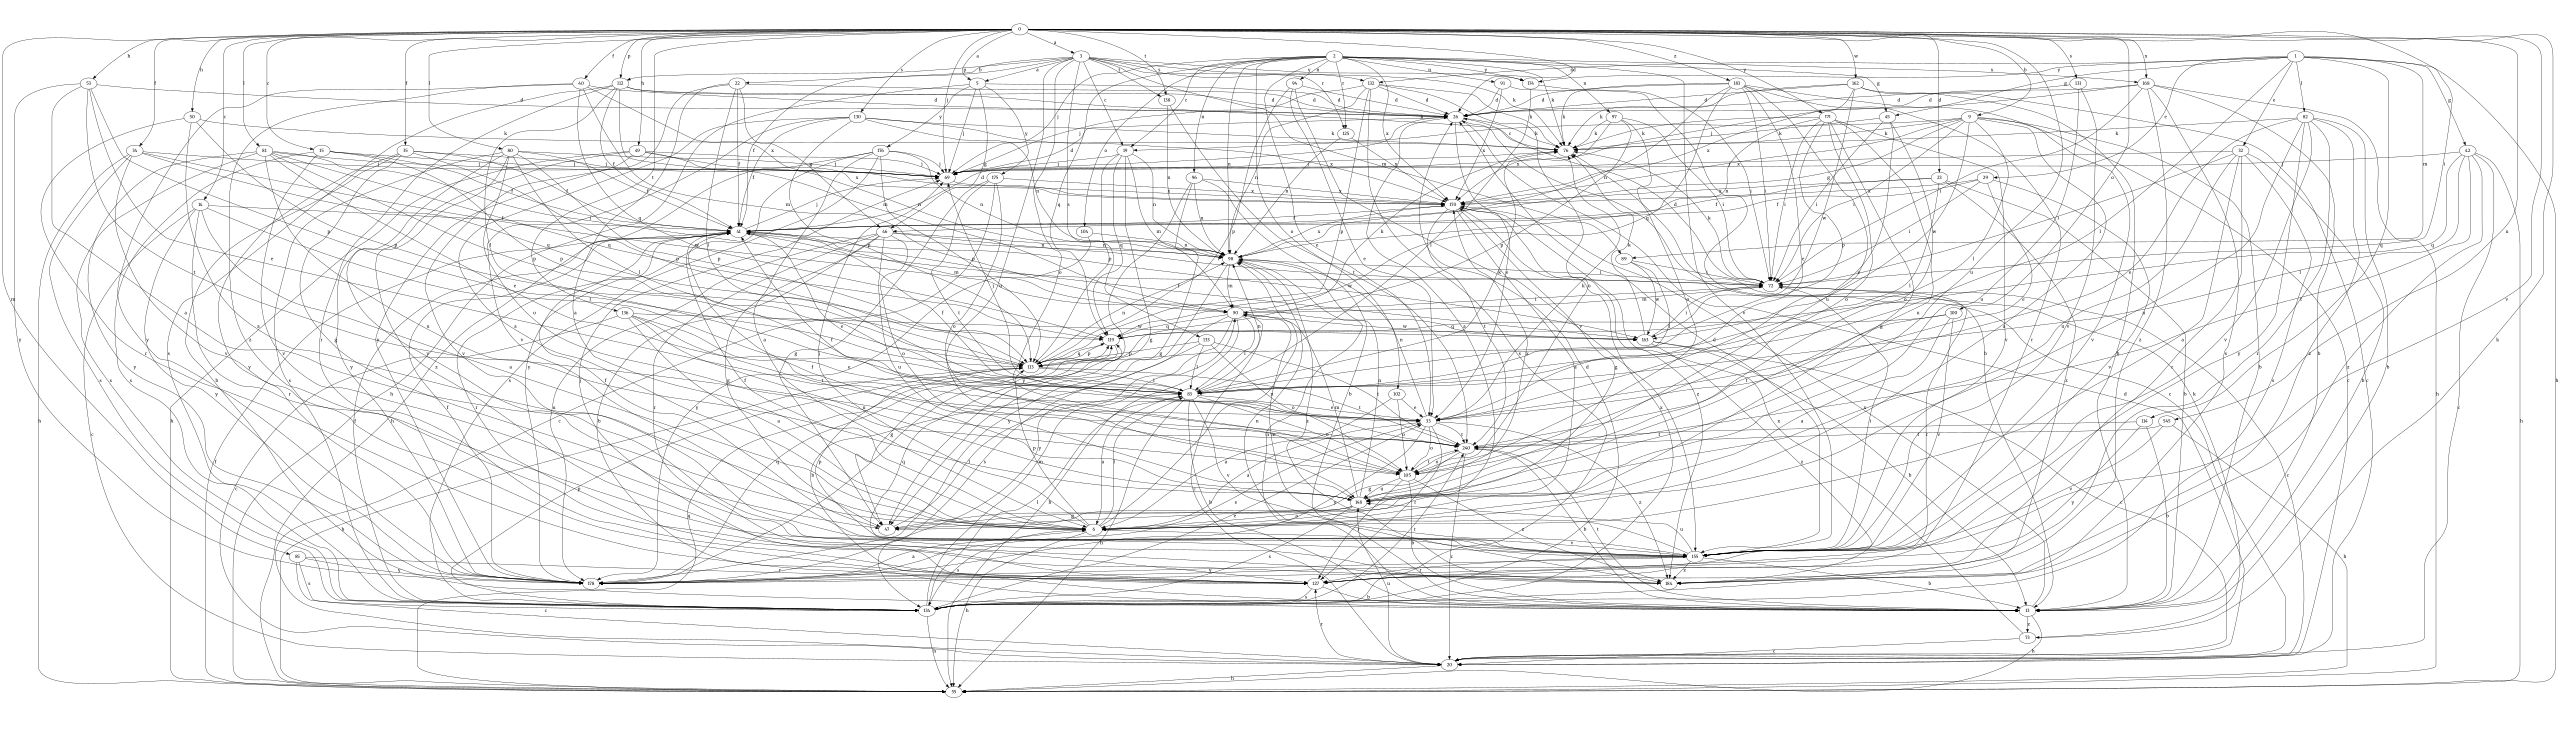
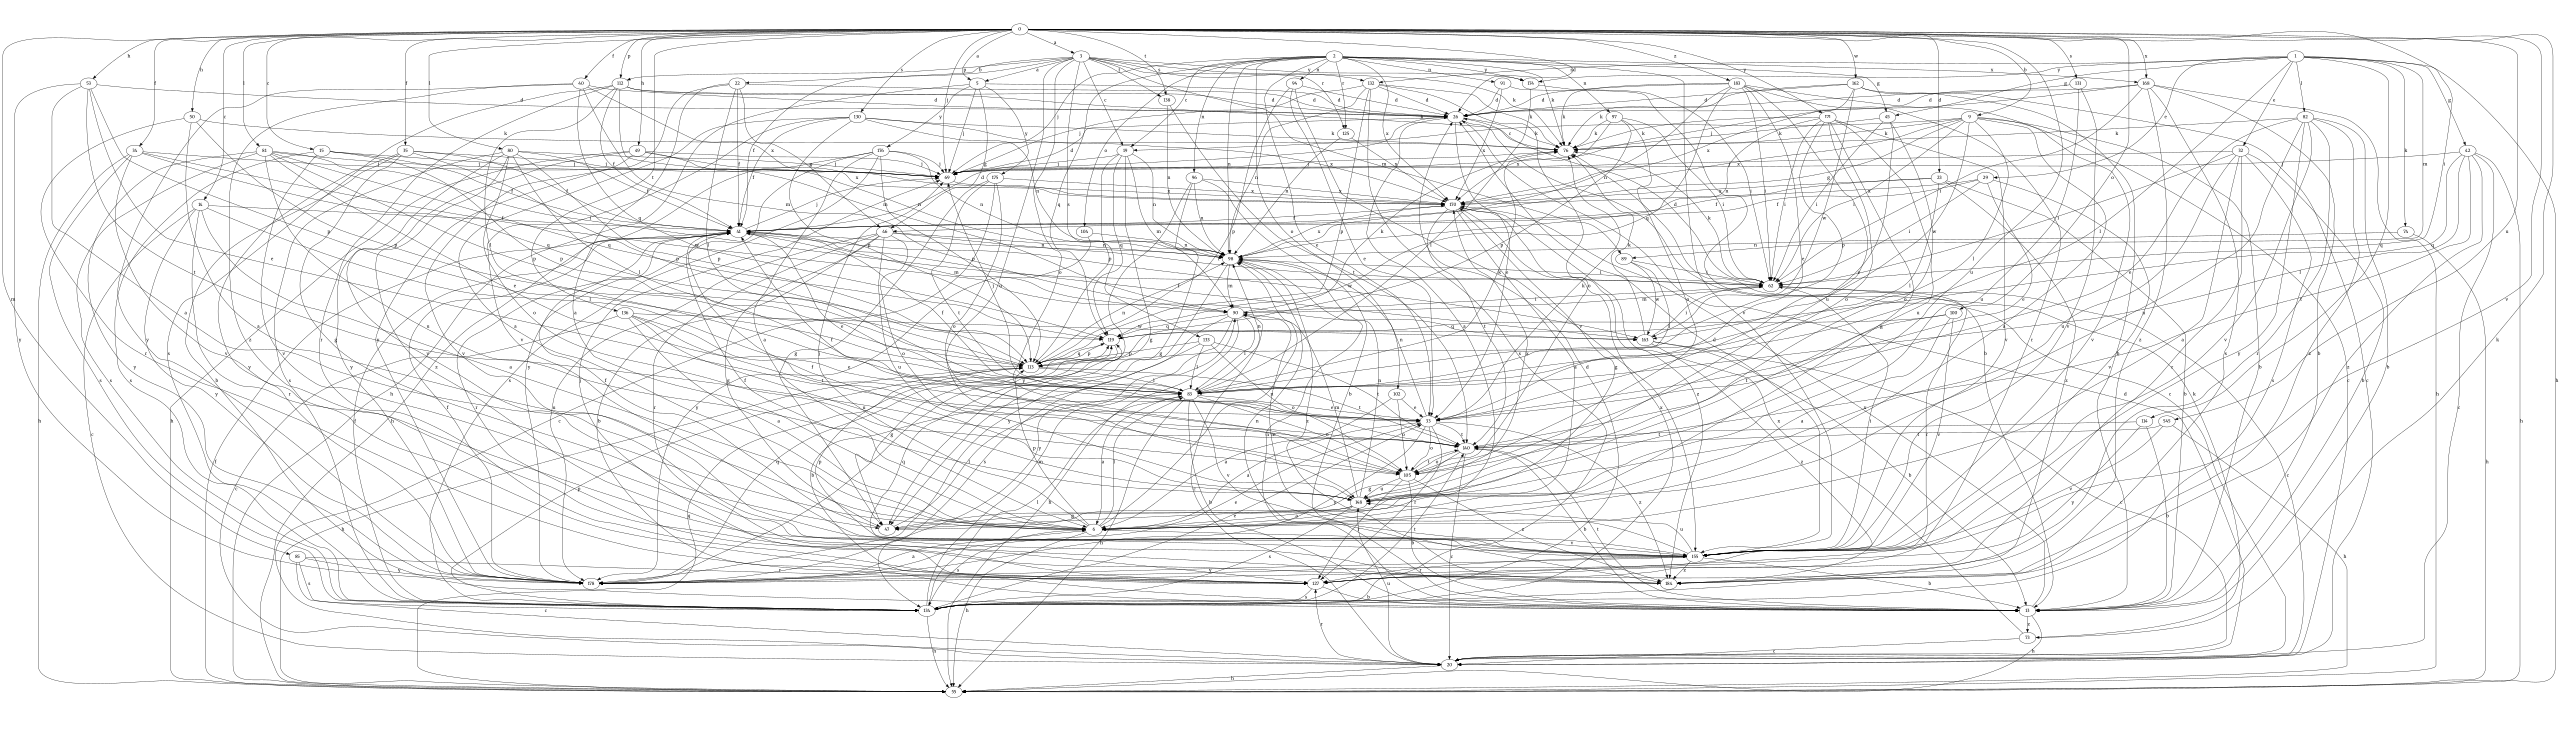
  strict digraph {
    fontname=Merriweather
    node [fontname=Merriweather]
    edge [fontname=Merriweather]
    0
    3
    5
    9
    14
    15
    23
    n8 [label=26]
    34
    35
    40
    49
    50
    53
-   62 [label=72]
+   62
    69
    73
    80
    81
    85
    100
    112
    130
    131
    136
    138
    n27 [label=545]
    148
    155
    162
    168
    171
    183
    89
    132
    174
    19
    76
    125
    n40 [label=22]
    41
    105
    133
    55
    46
    175
    176
    83
    170
    6
    13
    163
    178
    20
    127
    113
    134
    184
    33
    119
    47
    90
    98
-   140 [label=240]
+   140
    1
    29
    32
    42
    45
+   74
    82
    114
    2
    91
    94
    96
    97
    102
    104
    0 -> 3 [label=a]
    0 -> 5 [label=a]
    0 -> 9 [label=b]
    0 -> 14 [label=c]
    0 -> 15 [label=c]
    0 -> 23 [label=d]
    0 -> n8 [label=d]
    0 -> 34 [label=f]
    0 -> 35 [label=f]
    0 -> 40 [label=f]
    0 -> 49 [label=h]
    0 -> 50 [label=h]
    0 -> 53 [label=h]
    0 -> 62 [label=i]
    0 -> 69 [label=j]
    0 -> 73 [label=k]
    0 -> 80 [label=l]
    0 -> 81 [label=l]
    0 -> 85 [label=m]
    0 -> 100 [label=o]
    0 -> 112 [label=p]
    0 -> 130 [label=s]
    0 -> 131 [label=s]
    0 -> 136 [label=t]
    0 -> 138 [label=t]
    0 -> n27 [label=u]
    0 -> 148 [label=u]
    0 -> 155 [label=v]
    0 -> 162 [label=w]
    0 -> 168 [label=x]
    0 -> 171 [label=y]
    0 -> 183 [label=z]
    3 -> 5 [label=a]
    3 -> 112 [label=p]
    3 -> 138 [label=t]
    3 -> 148 [label=u]
    3 -> 89 [label=m]
    3 -> 132 [label=s]
    3 -> 174 [label=y]
    3 -> 19 [label=c]
    3 -> 76 [label=k]
    3 -> 125 [label=r]
    3 -> n40 [label=b]
    3 -> 41 [label=f]
    3 -> 105 [label=o]
    3 -> 133 [label=s]
    5 -> n8 [label=d]
    5 -> 69 [label=j]
    5 -> 55 [label=h]
    5 -> 46 [label=g]
    5 -> 175 [label=y]
    5 -> 176 [label=y]
    9 -> 62 [label=i]
    9 -> 155 [label=v]
    9 -> 19 [label=c]
    9 -> 76 [label=k]
    9 -> 46 [label=g]
    9 -> 83 [label=l]
    9 -> 170 [label=x]
    9 -> 6 [label=a]
    9 -> 13 [label=b]
    9 -> 163 [label=w]
    14 -> 41 [label=f]
    14 -> 83 [label=l]
    14 -> 6 [label=a]
    14 -> 178 [label=y]
    14 -> 20 [label=c]
    14 -> 127 [label=r]
    15 -> 69 [label=j]
    15 -> 155 [label=v]
    15 -> 41 [label=f]
    15 -> 113 [label=p]
    15 -> 134 [label=s]
    23 -> 41 [label=f]
    23 -> 83 [label=l]
    23 -> 170 [label=x]
    23 -> 13 [label=b]
    23 -> 184 [label=z]
    n8 -> 76 [label=k]
    n8 -> 6 [label=a]
    n8 -> 20 [label=c]
    n8 -> 33 [label=e]
    34 -> 69 [label=j]
    34 -> 155 [label=v]
    34 -> 55 [label=h]
    34 -> 163 [label=w]
    34 -> 134 [label=s]
    34 -> 119 [label=q]
    35 -> 69 [label=j]
    35 -> 41 [label=f]
    35 -> 13 [label=b]
    35 -> 178 [label=y]
    35 -> 113 [label=p]
    35 -> 47 [label=g]
    40 -> n8 [label=d]
    40 -> 170 [label=x]
    40 -> 178 [label=y]
    40 -> 184 [label=z]
    40 -> 119 [label=q]
    40 -> 90 [label=m]
    49 -> 69 [label=j]
    49 -> 155 [label=v]
    49 -> 55 [label=h]
    49 -> 170 [label=x]
    49 -> 178 [label=y]
    49 -> 98 [label=n]
    50 -> 76 [label=k]
    50 -> 6 [label=a]
    50 -> 127 [label=r]
    50 -> 113 [label=p]
    53 -> n8 [label=d]
    53 -> 6 [label=a]
    53 -> 178 [label=y]
    53 -> 113 [label=p]
    53 -> 33 [label=e]
    53 -> 140 [label=t]
    62 -> n8 [label=d]
    62 -> 76 [label=k]
    62 -> 20 [label=c]
    62 -> 127 [label=r]
    62 -> 90 [label=m]
    69 -> n8 [label=d]
    69 -> 170 [label=x]
    73 -> 76 [label=k]
    73 -> 170 [label=x]
    73 -> 20 [label=c]
    80 -> 69 [label=j]
    80 -> 155 [label=v]
    80 -> 41 [label=f]
    80 -> 105 [label=o]
    80 -> 83 [label=l]
    80 -> 113 [label=p]
    80 -> 134 [label=s]
    80 -> 184 [label=z]
    81 -> 62 [label=i]
    81 -> 69 [label=j]
    81 -> 148 [label=u]
    81 -> 178 [label=y]
    81 -> 113 [label=p]
    81 -> 134 [label=s]
    81 -> 33 [label=e]
    81 -> 119 [label=q]
    85 -> 178 [label=y]
    85 -> 20 [label=c]
    85 -> 127 [label=r]
    85 -> 134 [label=s]
    100 -> 155 [label=v]
    100 -> 6 [label=a]
    100 -> 119 [label=q]
    100 -> 140 [label=t]
    112 -> n8 [label=d]
    112 -> 76 [label=k]
    112 -> 41 [label=f]
    112 -> 83 [label=l]
    112 -> 127 [label=r]
    112 -> 134 [label=s]
    112 -> 90 [label=m]
    130 -> 155 [label=v]
    130 -> 76 [label=k]
    130 -> 41 [label=f]
    130 -> 170 [label=x]
    130 -> 6 [label=a]
    130 -> 113 [label=p]
    130 -> 98 [label=n]
    131 -> n8 [label=d]
    131 -> 148 [label=u]
    131 -> 155 [label=v]
    136 -> 148 [label=u]
    136 -> 6 [label=a]
    136 -> 163 [label=w]
    136 -> 20 [label=c]
    136 -> 33 [label=e]
    136 -> 140 [label=t]
    138 -> 98 [label=n]
    138 -> 140 [label=t]
    n27 -> 155 [label=v]
    n27 -> 55 [label=h]
    n27 -> 140 [label=t]
    148 -> 41 [label=f]
    148 -> 170 [label=x]
    148 -> 6 [label=a]
    148 -> 134 [label=s]
    148 -> 47 [label=g]
    148 -> 90 [label=m]
    148 -> 98 [label=n]
    155 -> n8 [label=d]
    155 -> 62 [label=i]
    155 -> 148 [label=u]
    155 -> 13 [label=b]
    155 -> 178 [label=y]
    155 -> 127 [label=r]
    155 -> 113 [label=p]
    155 -> 184 [label=z]
    155 -> 90 [label=m]
    162 -> n8 [label=d]
    162 -> 76 [label=k]
    162 -> 170 [label=x]
    162 -> 13 [label=b]
    162 -> 163 [label=w]
    162 -> 20 [label=c]
    168 -> n8 [label=d]
    168 -> 62 [label=i]
    168 -> 69 [label=j]
    168 -> 55 [label=h]
    168 -> 13 [label=b]
    168 -> 134 [label=s]
    168 -> 184 [label=z]
    171 -> 62 [label=i]
    171 -> 148 [label=u]
    171 -> 155 [label=v]
    171 -> 76 [label=k]
    171 -> 105 [label=o]
    171 -> 113 [label=p]
    171 -> 47 [label=g]
    171 -> 98 [label=n]
    183 -> n8 [label=d]
    183 -> 62 [label=i]
    183 -> 148 [label=u]
    183 -> 76 [label=k]
    183 -> 20 [label=c]
    183 -> 127 [label=r]
    183 -> 33 [label=e]
    183 -> 119 [label=q]
    183 -> 98 [label=n]
    89 -> 62 [label=i]
    89 -> 83 [label=l]
    89 -> 163 [label=w]
    132 -> n8 [label=d]
    132 -> 69 [label=j]
    132 -> 76 [label=k]
    132 -> 105 [label=o]
    132 -> 113 [label=p]
    132 -> 134 [label=s]
    132 -> 98 [label=n]
    174 -> 62 [label=i]
    174 -> 83 [label=l]
    19 -> 69 [label=j]
    19 -> 113 [label=p]
    19 -> 119 [label=q]
    19 -> 47 [label=g]
    19 -> 90 [label=m]
    19 -> 98 [label=n]
    76 -> 69 [label=j]
    125 -> 170 [label=x]
    125 -> 98 [label=n]
    n40 -> n8 [label=d]
    n40 -> 41 [label=f]
    n40 -> 46 [label=g]
    n40 -> 83 [label=l]
    n40 -> 6 [label=a]
    n40 -> 178 [label=y]
    41 -> n8 [label=d]
    41 -> 69 [label=j]
    41 -> 163 [label=w]
    41 -> 127 [label=r]
    41 -> 33 [label=e]
    41 -> 90 [label=m]
    41 -> 98 [label=n]
    105 -> 148 [label=u]
    105 -> 13 [label=b]
    105 -> 127 [label=r]
    105 -> 184 [label=z]
    105 -> 140 [label=t]
    133 -> 105 [label=o]
    133 -> 83 [label=l]
    133 -> 13 [label=b]
    133 -> 113 [label=p]
    133 -> 140 [label=t]
    55 -> 41 [label=f]
    55 -> 119 [label=q]
    46 -> 62 [label=i]
    46 -> 148 [label=u]
    46 -> 105 [label=o]
    46 -> 13 [label=b]
    46 -> 178 [label=u]
    46 -> 127 [label=r]
    46 -> 47 [label=g]
    46 -> 98 [label=n]
    175 -> 105 [label=o]
    175 -> 170 [label=x]
    175 -> 20 [label=c]
    175 -> 47 [label=g]
    175 -> 140 [label=t]
    176 -> 69 [label=j]
    176 -> 55 [label=h]
    176 -> 6 [label=a]
    176 -> 178 [label=y]
    176 -> 113 [label=p]
    176 -> 134 [label=s]
    176 -> 98 [label=n]
    83 -> 69 [label=j]
    83 -> 155 [label=v]
    83 -> 76 [label=k]
    83 -> 41 [label=f]
    83 -> 105 [label=o]
    83 -> 55 [label=h]
    83 -> 6 [label=a]
    83 -> 13 [label=b]
    83 -> 33 [label=e]
    83 -> 98 [label=n]
    170 -> 41 [label=f]
    170 -> 6 [label=a]
    170 -> 184 [label=z]
    170 -> 47 [label=g]
    170 -> 140 [label=t]
    6 -> 69 [label=j]
    6 -> 155 [label=v]
    6 -> 41 [label=f]
    6 -> 55 [label=h]
    6 -> 83 [label=l]
    6 -> 113 [label=p]
    6 -> 134 [label=s]
    6 -> 98 [label=n]
    13 -> 73 [label=z]
    13 -> 55 [label=h]
    13 -> 170 [label=x]
    13 -> 98 [label=n]
    13 -> 140 [label=t]
    163 -> 62 [label=i]
    163 -> 76 [label=k]
    163 -> 41 [label=f]
    163 -> 13 [label=b]
    163 -> 20 [label=c]
    163 -> 184 [label=z]
    178 -> 41 [label=f]
    178 -> 6 [label=a]
    178 -> 33 [label=e]
    178 -> 119 [label=q]
    20 -> n8 [label=d]
    20 -> 148 [label=u]
    20 -> 55 [label=h]
    20 -> 127 [label=r]
    127 -> 69 [label=j]
    127 -> 13 [label=b]
    127 -> 134 [label=s]
    113 -> 55 [label=h]
    113 -> 83 [label=l]
    113 -> 119 [label=q]
    113 -> 98 [label=n]
    113 -> 140 [label=t]
    134 -> n8 [label=d]
    134 -> 41 [label=f]
    134 -> 55 [label=h]
    134 -> 83 [label=l]
    134 -> 170 [label=x]
    134 -> 113 [label=p]
    134 -> 33 [label=e]
    134 -> 90 [label=m]
    134 -> 140 [label=t]
    184 -> 119 [label=q]
    184 -> 98 [label=n]
    33 -> 76 [label=k]
    33 -> 105 [label=o]
    33 -> 6 [label=a]
    33 -> 178 [label=y]
    33 -> 127 [label=r]
    33 -> 184 [label=z]
    33 -> 98 [label=n]
    33 -> 140 [label=t]
    119 -> 113 [label=p]
    119 -> 47 [label=g]
    47 -> 41 [label=f]
    47 -> 83 [label=l]
    90 -> 62 [label=i]
    90 -> 76 [label=k]
    90 -> 55 [label=h]
    90 -> 83 [label=l]
-   90 -> 163 [label=w]
    90 -> 178 [label=y]
    90 -> 20 [label=c]
    90 -> 134 [label=s]
    90 -> 119 [label=q]
    98 -> 62 [label=i]
    98 -> 170 [label=x]
    98 -> 178 [label=y]
    98 -> 184 [label=z]
    98 -> 90 [label=m]
    140 -> 41 [label=f]
    140 -> 105 [label=o]
    140 -> 13 [label=b]
    140 -> 20 [label=c]
    140 -> 47 [label=g]
    1 -> 89 [label=m]
    1 -> 132 [label=s]
    1 -> 174 [label=y]
    1 -> 55 [label=h]
    1 -> 83 [label=l]
    1 -> 29 [label=e]
    1 -> 32 [label=e]
    1 -> 42 [label=g]
    1 -> 45 [label=g]
+   1 -> 74 [label=k]
    1 -> 82 [label=l]
    1 -> 114 [label=q]
    29 -> 62 [label=i]
    29 -> 155 [label=v]
    29 -> 41 [label=f]
    29 -> 170 [label=x]
    29 -> 33 [label=e]
    32 -> 62 [label=i]
    32 -> 69 [label=j]
    32 -> 148 [label=u]
    32 -> 6 [label=a]
    32 -> 13 [label=b]
    32 -> 127 [label=r]
    32 -> 134 [label=s]
    42 -> 69 [label=j]
    42 -> 55 [label=h]
    42 -> 83 [label=l]
    42 -> 20 [label=c]
    42 -> 184 [label=z]
    42 -> 119 [label=q]
    42 -> 140 [label=t]
    45 -> 62 [label=i]
    45 -> 76 [label=k]
    45 -> 105 [label=o]
    45 -> 33 [label=e]
+   74 -> 55 [label=h]
+   74 -> 98 [label=n]
    82 -> 148 [label=u]
    82 -> 155 [label=v]
    82 -> 76 [label=k]
    82 -> 13 [label=b]
    82 -> 178 [label=y]
    82 -> 127 [label=r]
    82 -> 184 [label=z]
    82 -> 33 [label=e]
    114 -> 13 [label=b]
    114 -> 178 [label=y]
    114 -> 140 [label=t]
    2 -> 69 [label=j]
    2 -> 155 [label=v]
    2 -> 168 [label=x]
    2 -> 174 [label=y]
    2 -> 19 [label=c]
    2 -> 76 [label=k]
    2 -> 125 [label=r]
    2 -> 170 [label=x]
    2 -> 33 [label=e]
    2 -> 119 [label=q]
    2 -> 98 [label=n]
    2 -> 45 [label=g]
    2 -> 91 [label=n]
    2 -> 94 [label=n]
    2 -> 96 [label=n]
    2 -> 97 [label=n]
    2 -> 102 [label=o]
    2 -> 104 [label=o]
    91 -> n8 [label=d]
    91 -> 170 [label=x]
    91 -> 13 [label=b]
    94 -> n8 [label=d]
    94 -> 155 [label=v]
    94 -> 113 [label=p]
    94 -> 33 [label=e]
    96 -> 170 [label=x]
    96 -> 13 [label=b]
    96 -> 178 [label=y]
    96 -> 47 [label=g]
    96 -> 98 [label=n]
    97 -> 62 [label=i]
    97 -> 76 [label=k]
    97 -> 105 [label=o]
    97 -> 170 [label=x]
    97 -> 113 [label=p]
    102 -> 105 [label=o]
    102 -> 6 [label=a]
    102 -> 33 [label=e]
    104 -> 178 [label=y]
    104 -> 98 [label=n]
  }
